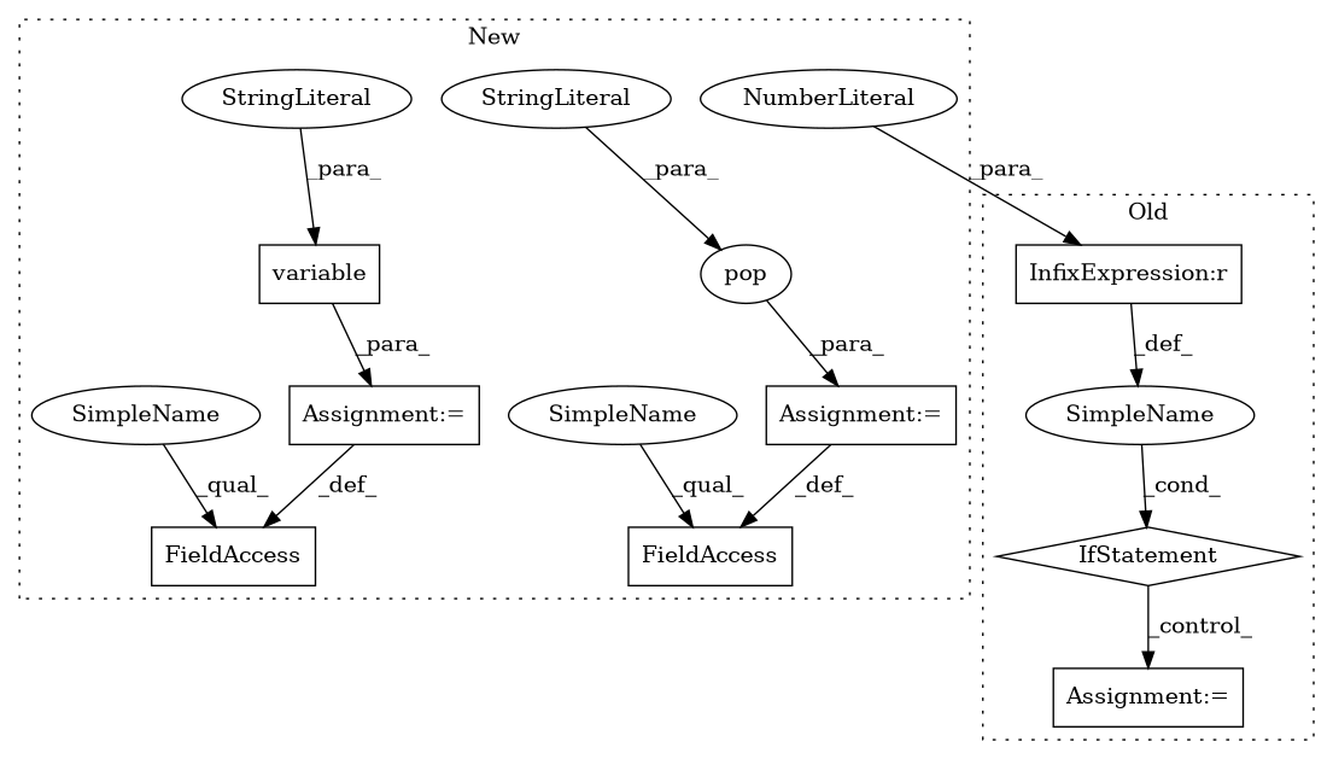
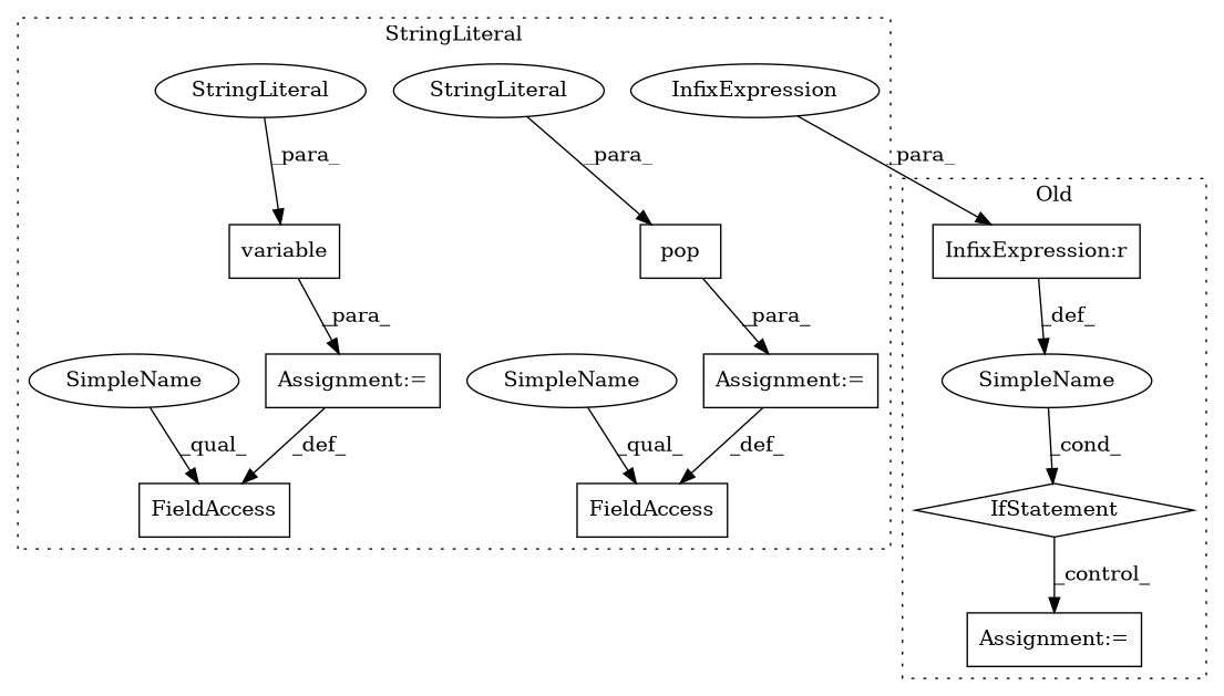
  digraph {
    node [a=7 l=1 s=5177 shape=box]
    n1 [a=25 l="4,2" label=IfStatement s="10039,10058" shape=diamond]
    n2 [label="Assignment:=" s=10075]
    n3 [a=42 label=SimpleName shape=ellipse l="" s=""]
    n4 [a=27 l=4 label="InfixExpression:r" s=10050]
    n5 [a=32 l="9,1" label=variable s="5199,5227"]
    n6 [label="Assignment:=" s=5190]
    n7 [a=45 l=10 label=StringLiteral s=5217 shape=ellipse]
    n8 [a=22 l=13 label=FieldAccess]
    n9 [a=22 l=18 label=FieldAccess s=4907]
-   n10 [a=32 l="4,1" label=pop s="4933,4948" shape=ellipse]
-   n11 [a=34 l=3 label=NumberLiteral s=4945 shape=ellipse]
+   n10 [a=32 l="4,1" label=pop s="4933,4948"]
+   n11 [a=34 l=3 label=InfixExpression s=4945 shape=ellipse]
    n12 [a=45 l=7 label=StringLiteral s=4937 shape=ellipse]
    n13 [label="Assignment:=" s=4925]
    n14 [a=42 l=4 label=SimpleName s=4907 shape=ellipse]
    n15 [a=42 l=4 label=SimpleName shape=ellipse]
    subgraph cluster_1 {
      label=Old
      style=dotted
      n1
      n2
      n3
      n4
    }
    subgraph cluster_2 {
-     label=New
+     label=StringLiteral
      style=dotted
      n5
      n6
      n7
      n8
      n9
      n10
      n11
      n12
      n13
      n14
      n15
    }
    n1 -> n2 [label=_control_]
    n3 -> n1 [label=_cond_]
    n4 -> n3 [label=_def_]
    n5 -> n6 [label=_para_]
    n6 -> n8 [label=_def_]
    n7 -> n5 [label=_para_]
    n10 -> n13 [label=_para_]
    n11 -> n4 [label=_para_]
    n12 -> n10 [label=_para_]
    n13 -> n9 [label=_def_]
    n14 -> n9 [label=_qual_]
    n15 -> n8 [label=_qual_]
  }
